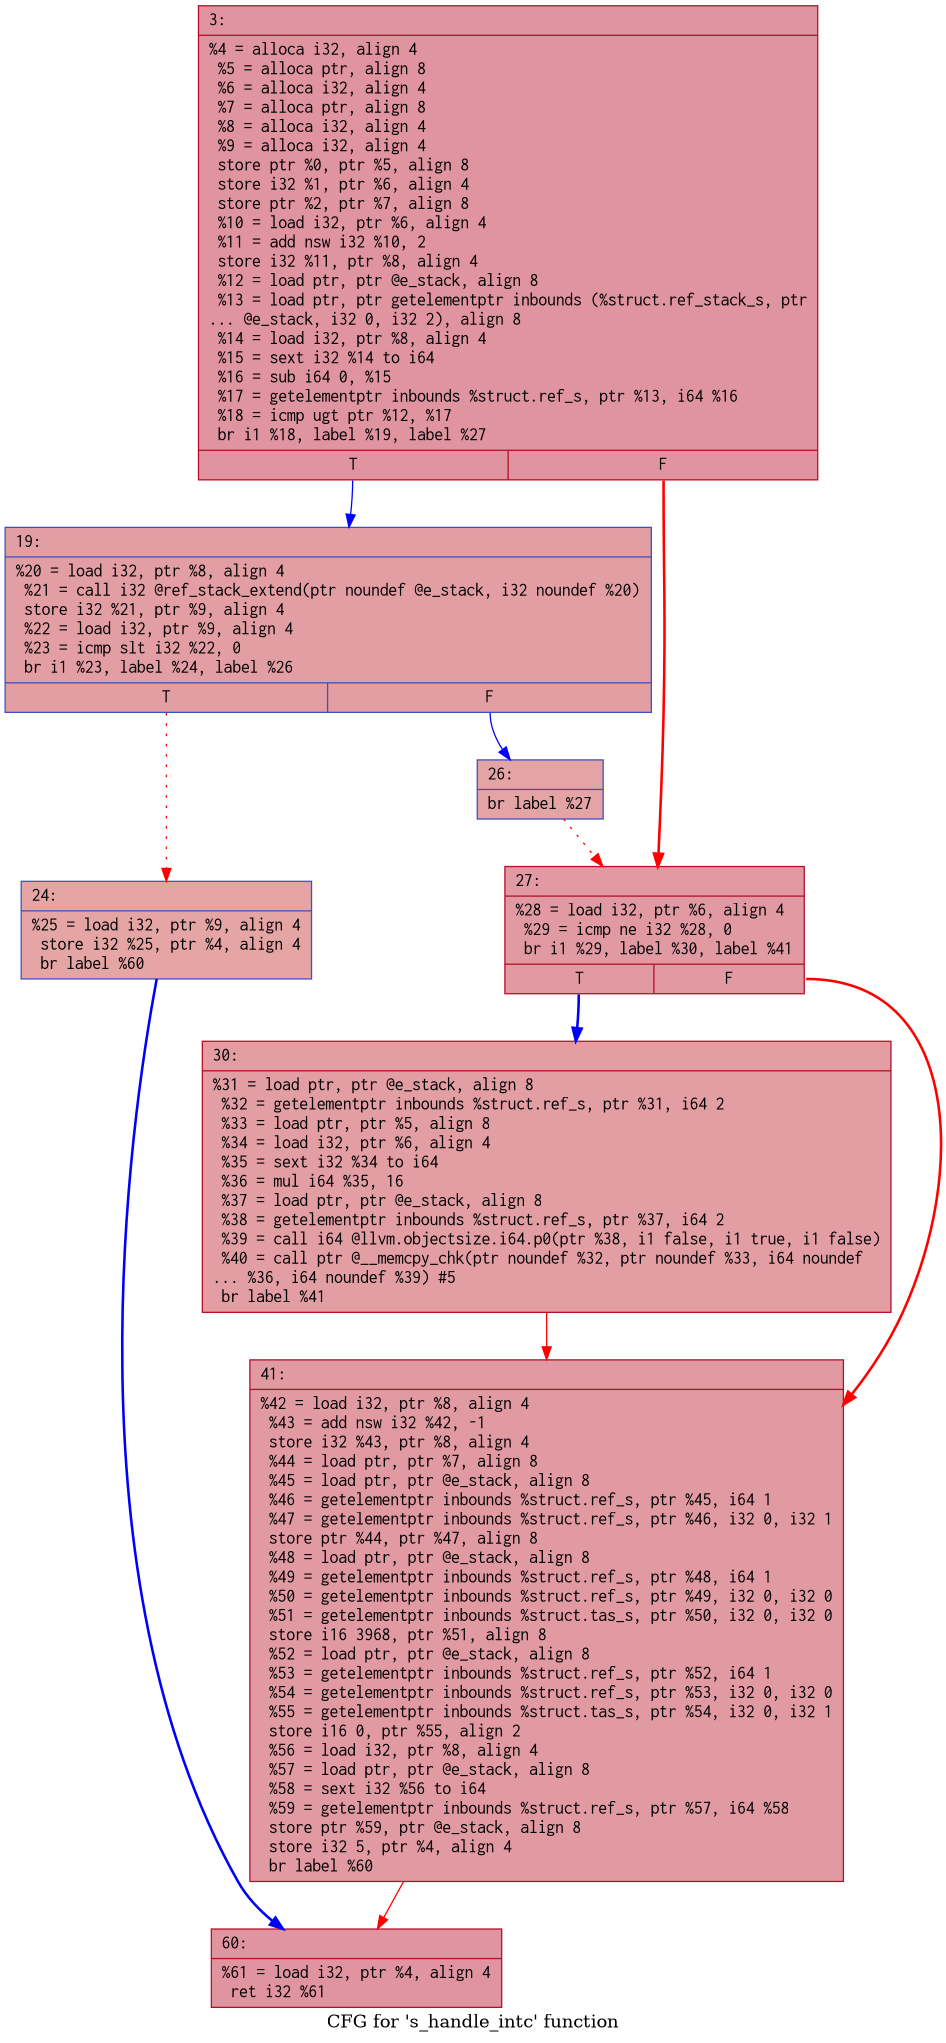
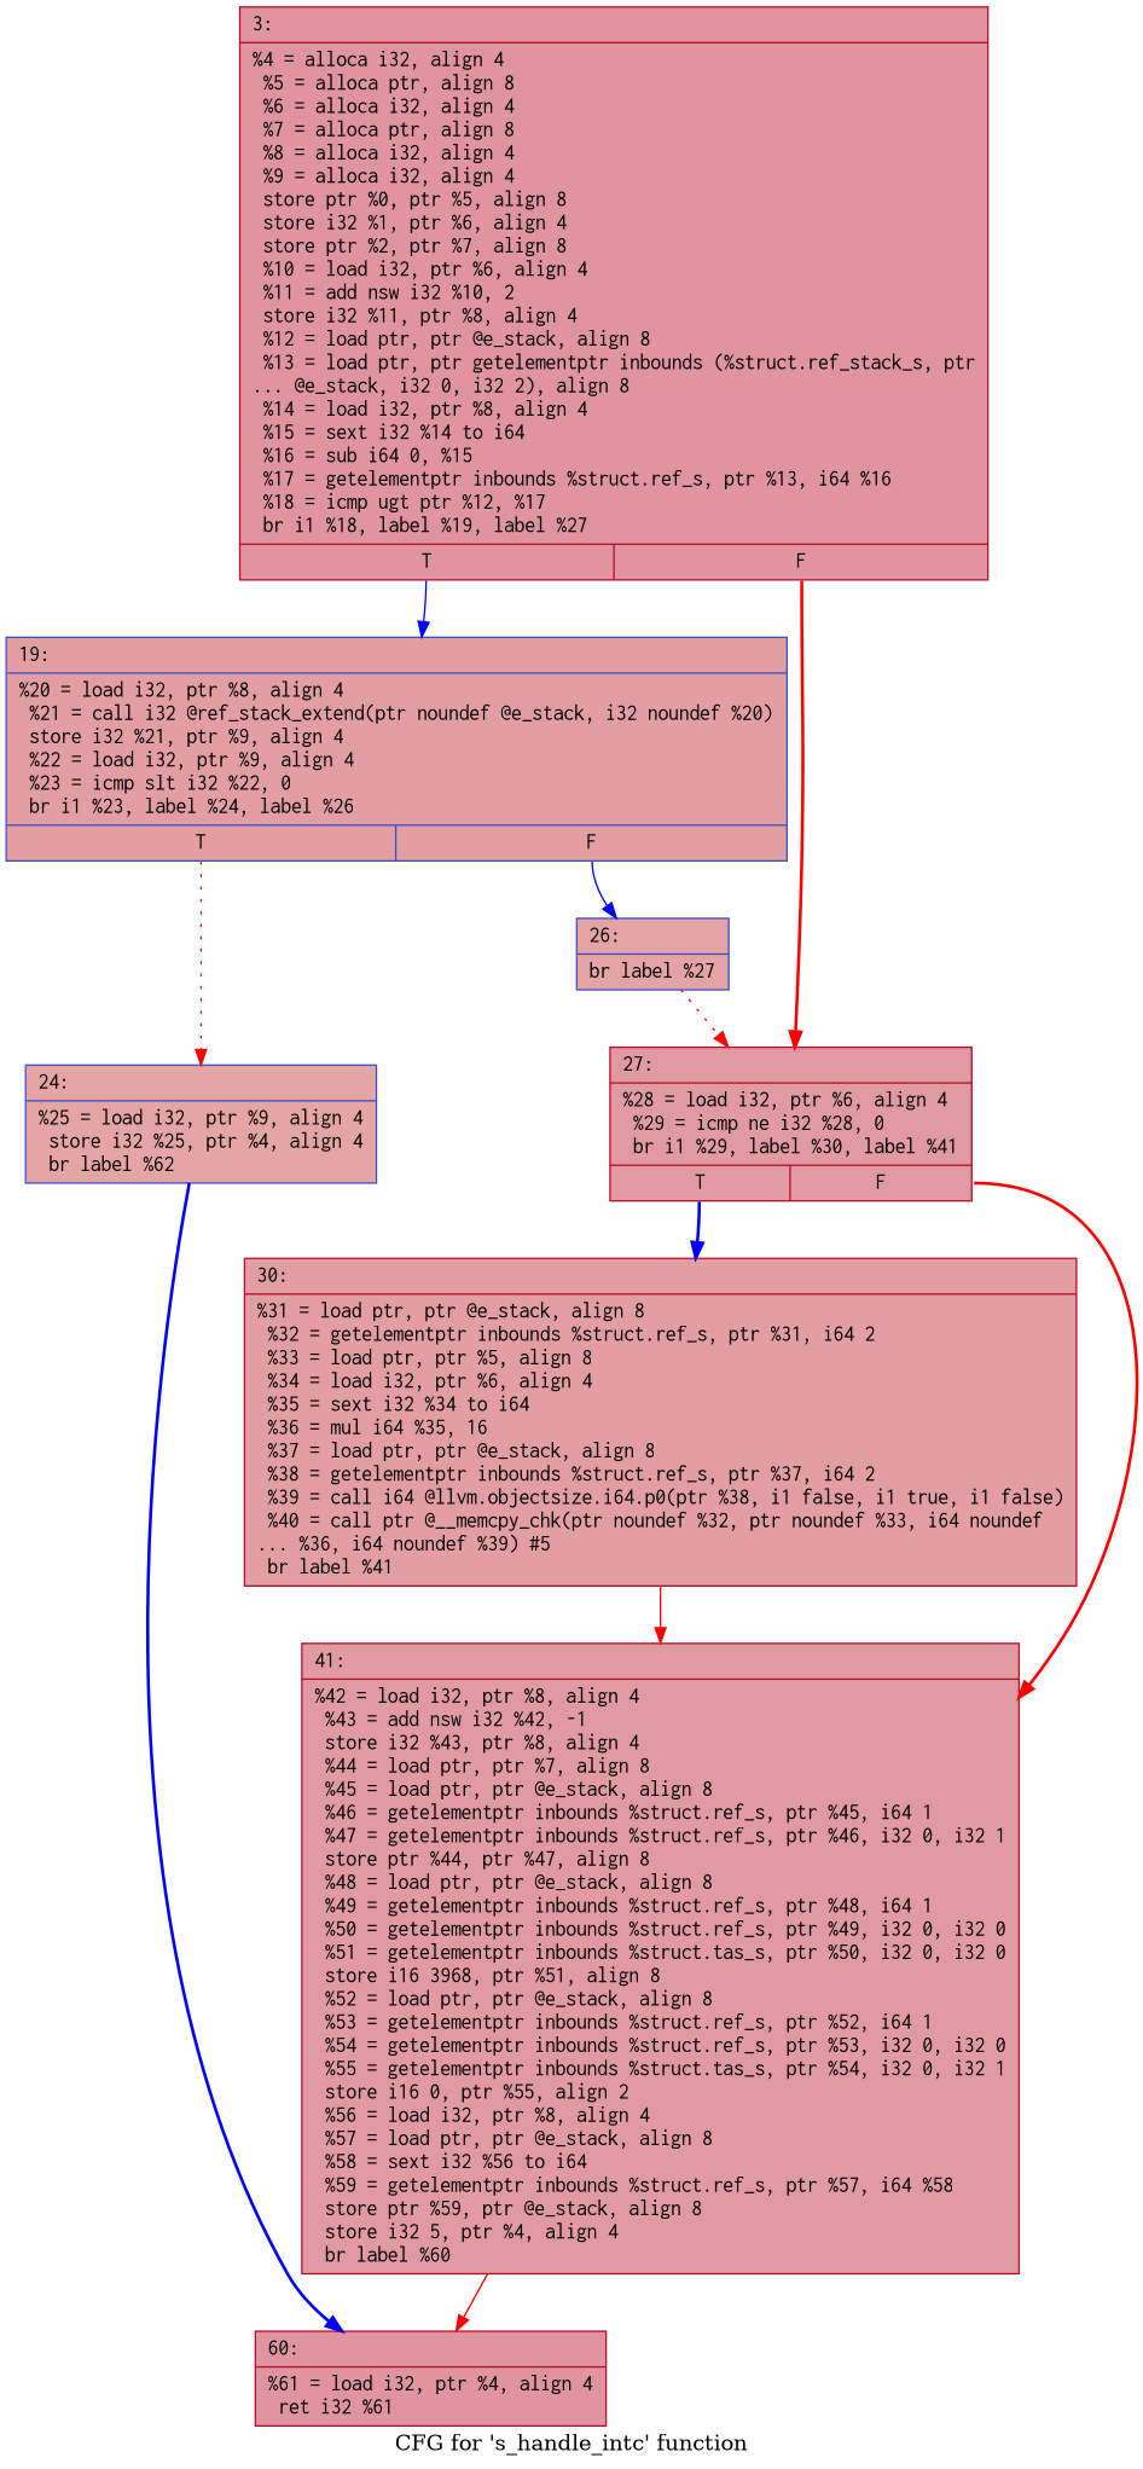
  digraph {
    label="CFG for 's_handle_intc' function"
    node [color="#b70d28ff" fillcolor="#b70d2870" fontname=Courier shape=record style=filled]
    edge [color=red style=solid]
    n1 [label="{3:\l|  %4 = alloca i32, align 4\l  %5 = alloca ptr, align 8\l  %6 = alloca i32, align 4\l  %7 = alloca ptr, align 8\l  %8 = alloca i32, align 4\l  %9 = alloca i32, align 4\l  store ptr %0, ptr %5, align 8\l  store i32 %1, ptr %6, align 4\l  store ptr %2, ptr %7, align 8\l  %10 = load i32, ptr %6, align 4\l  %11 = add nsw i32 %10, 2\l  store i32 %11, ptr %8, align 4\l  %12 = load ptr, ptr @e_stack, align 8\l  %13 = load ptr, ptr getelementptr inbounds (%struct.ref_stack_s, ptr\l... @e_stack, i32 0, i32 2), align 8\l  %14 = load i32, ptr %8, align 4\l  %15 = sext i32 %14 to i64\l  %16 = sub i64 0, %15\l  %17 = getelementptr inbounds %struct.ref_s, ptr %13, i64 %16\l  %18 = icmp ugt ptr %12, %17\l  br i1 %18, label %19, label %27\l|{<s0>T|<s1>F}}"]
    n2 [color="#3d50c3ff" fillcolor="#be242e70" label="{19:\l|  %20 = load i32, ptr %8, align 4\l  %21 = call i32 @ref_stack_extend(ptr noundef @e_stack, i32 noundef %20)\l  store i32 %21, ptr %9, align 4\l  %22 = load i32, ptr %9, align 4\l  %23 = icmp slt i32 %22, 0\l  br i1 %23, label %24, label %26\l|{<s0>T|<s1>F}}"]
    n3 [fillcolor="#bb1b2c70" label="{27:\l|  %28 = load i32, ptr %6, align 4\l  %29 = icmp ne i32 %28, 0\l  br i1 %29, label %30, label %41\l|{<s0>T|<s1>F}}"]
-   n4 [color="#3d50c3ff" fillcolor="#c5333470" label="{24:\l|  %25 = load i32, ptr %9, align 4\l  store i32 %25, ptr %4, align 4\l  br label %60\l}"]
+   n4 [color="#3d50c3ff" fillcolor="#c5333470" label="{24:\l|  %25 = load i32, ptr %9, align 4\l  store i32 %25, ptr %4, align 4\l  br label %62\l}"]
    n5 [color="#3d50c3ff" fillcolor="#c32e3170" label="{26:\l|  br label %27\l}"]
    n6 [fillcolor="#be242e70" label="{30:\l|  %31 = load ptr, ptr @e_stack, align 8\l  %32 = getelementptr inbounds %struct.ref_s, ptr %31, i64 2\l  %33 = load ptr, ptr %5, align 8\l  %34 = load i32, ptr %6, align 4\l  %35 = sext i32 %34 to i64\l  %36 = mul i64 %35, 16\l  %37 = load ptr, ptr @e_stack, align 8\l  %38 = getelementptr inbounds %struct.ref_s, ptr %37, i64 2\l  %39 = call i64 @llvm.objectsize.i64.p0(ptr %38, i1 false, i1 true, i1 false)\l  %40 = call ptr @__memcpy_chk(ptr noundef %32, ptr noundef %33, i64 noundef\l... %36, i64 noundef %39) #5\l  br label %41\l}"]
    n7 [fillcolor="#bb1b2c70" label="{41:\l|  %42 = load i32, ptr %8, align 4\l  %43 = add nsw i32 %42, -1\l  store i32 %43, ptr %8, align 4\l  %44 = load ptr, ptr %7, align 8\l  %45 = load ptr, ptr @e_stack, align 8\l  %46 = getelementptr inbounds %struct.ref_s, ptr %45, i64 1\l  %47 = getelementptr inbounds %struct.ref_s, ptr %46, i32 0, i32 1\l  store ptr %44, ptr %47, align 8\l  %48 = load ptr, ptr @e_stack, align 8\l  %49 = getelementptr inbounds %struct.ref_s, ptr %48, i64 1\l  %50 = getelementptr inbounds %struct.ref_s, ptr %49, i32 0, i32 0\l  %51 = getelementptr inbounds %struct.tas_s, ptr %50, i32 0, i32 0\l  store i16 3968, ptr %51, align 8\l  %52 = load ptr, ptr @e_stack, align 8\l  %53 = getelementptr inbounds %struct.ref_s, ptr %52, i64 1\l  %54 = getelementptr inbounds %struct.ref_s, ptr %53, i32 0, i32 0\l  %55 = getelementptr inbounds %struct.tas_s, ptr %54, i32 0, i32 1\l  store i16 0, ptr %55, align 2\l  %56 = load i32, ptr %8, align 4\l  %57 = load ptr, ptr @e_stack, align 8\l  %58 = sext i32 %56 to i64\l  %59 = getelementptr inbounds %struct.ref_s, ptr %57, i64 %58\l  store ptr %59, ptr @e_stack, align 8\l  store i32 5, ptr %4, align 4\l  br label %60\l}"]
    n8 [label="{60:\l|  %61 = load i32, ptr %4, align 4\l  ret i32 %61\l}"]
    n1 -> n2 [tailport=s0 color=blue]
    n1 -> n3 [tailport=s1 style=bold]
    n2 -> n4 [tailport=s0 style=dotted]
    n2 -> n5 [tailport=s1 color=blue]
    n3 -> n6 [tailport=s0 color=blue style=bold]
    n3 -> n7 [tailport=s1 style=bold]
    n4 -> n8 [color=blue style=bold]
    n5 -> n3 [style=dotted]
    n6 -> n7
    n7 -> n8
  }
